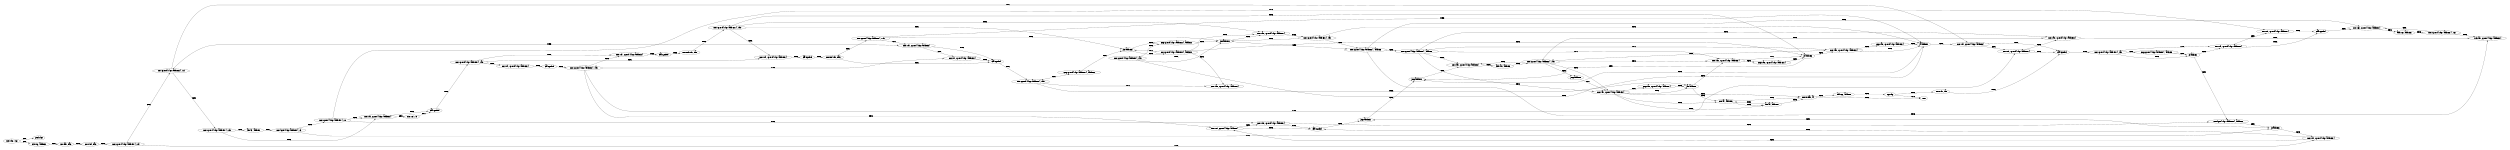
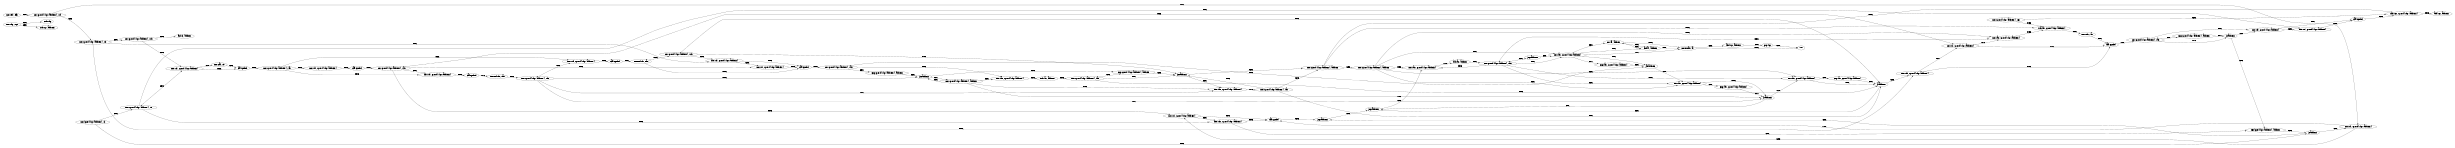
  digraph {
    rankdir=LR
    n1 [label="push rbp"]
    n2 [label="mov rbp , rsp"]
    n3 [label="sub rsp , address"]
-   n4 [label="xor eax , eax"]
    n5 [label="mov r9d , eax"]
    n6 [label="mov qword [ rbp - address ] , rdi"]
    n7 [label="mov qword [ rbp - address ] , rsi"]
    n8 [label="mov rdi , qword [ rbp - address ]"]
    n9 [label="mov qword [ rbp - address ] , rdx"]
    n10 [label="mov rdi , qword [ rbp - address ]"]
    n11 [label="mov rdi , qword [ rbp - address ]"]
    n12 [label="mov rsi , qword [ rbp - address ]"]
    n13 [label="call symbol"]
    n14 [label="and cl , address"]
    n15 [label="mov rdi , qword [ rbp - address ]"]
    n16 [label="mov rsi , qword [ rbp - address ]"]
    n17 [label="call symbol"]
    n18 [label="mov rsi , qword [ rbp - address ]"]
    n19 [label="call symbol"]
    n20 [label="mov byte [ rbp - address ] , cl"]
-   n21 [label="mov rsi , r9"]
+   n21 [label="mov call , r9"]
    n22 [label="call symbol"]
    n23 [label="mov qword [ rbp - address ] , r8"]
    n24 [label="je address"]
    n25 [label="mov rsi , qword [ rbp - address ]"]
    n26 [label="mov rdx , qword [ rbp - address ]"]
    n27 [label="jmp address"]
    n28 [label="call symbol"]
    n29 [label="test byte [ rbp - address ] , address"]
    n30 [label="mov qword [ rbp - address ] , rax"]
    n31 [label="mov rdi , qword [ rbp - address ]"]
    n32 [label="mov rdi , qword [ rbp - address ]"]
    n33 [label="mov rdi , qword [ rbp - address ]"]
    n34 [label="call symbol"]
    n35 [label="call symbol"]
    n36 [label="call symbol"]
    n37 [label="mov qword [ rbp - address ] , rax"]
    n38 [label="mov rax , qword [ rbp - address ]"]
    n39 [label="movsxd rdx , eax"]
    n40 [label="mov qword [ rbp - address ] , rdx"]
    n41 [label="jne address"]
    n42 [label="mov rax , qword [ rbp - address ]"]
    n43 [label="jb address"]
    n44 [label="cmp qword [ rbp - address ] , address"]
    n45 [label="mov qword [ rbp - address ] , address"]
    n46 [label="mov qword [ rbp - address ] , rax"]
    n47 [label="mov rax , qword [ rbp - address ]"]
    n48 [label="jmp address"]
    n49 [label="movsxd rdx , eax"]
    n50 [label="mov qword [ rbp - address ] , rdx"]
    n51 [label="jne address"]
    n52 [label="ja address"]
    n53 [label="mov qword [ rbp - address ] , rax"]
    n54 [label="mov qword [ rbp - address ] , address"]
    n55 [label="cmp qword [ rbp - address ] , address"]
    n56 [label="mov rax , qword [ rbp - address ]"]
    n57 [label="jae address"]
+   n58 [label="sub rax , address"]
    n59 [label="mov rax , qword [ rbp - address ]"]
    n60 [label="mov al , address"]
    n61 [label="mov qword [ rbp - address ] , address"]
    n62 [label="sub rax , qword [ rbp - address ]"]
    n63 [label="mov rcx , qword [ rbp - address ]"]
    n64 [label="mov rax , qword [ rbp - address ]"]
    n65 [label="mov rax , qword [ rbp - address ]"]
    n66 [label="mov rdx , rax"]
    n67 [label="add rcx , address"]
    n68 [label="mov qword [ rbp - address ] , rax"]
    n69 [label="and al , address"]
    n70 [label="movzx eax , al"]
    n71 [label="cmp rax , qword [ rbp - address ]"]
    n72 [label="cmp rax , qword [ rbp - address ]"]
    n73 [label="cmp rax , qword [ rbp - address ]"]
    n74 [label="add rax , address"]
    n75 [label="add rsp , address"]
    n76 [label=retn]
    n77 [label="pop rbp"]
    n78 [label="mov qword [ rbp - address ] , rax"]
    n79 [label="mov qword [ rbp - address ] , rax"]
    n80 [label="jmp address"]
    n81 [label="cmp qword [ rbp - address ] , address"]
    n82 [label="je address"]
    n83 [label="mov rdi , qword [ rbp - address ]"]
    n84 [label="mov qword [ rbp - address ] , rcx"]
    n2 -> n1 [label=CFG]
    n2 -> n3 [label=CFG]
-   n3 -> n4 [label=CFG]
-   n4 -> n5 [label=CFG]
    n5 -> n6 [label=CFG]
    n6 -> n7 [label=CFG]
    n6 -> n8 [label=DFG]
    n7 -> n9 [label=CFG]
    n7 -> n10 [label=DFG]
    n7 -> n11 [label=DFG]
    n8 -> n12 [label=CFG]
    n8 -> n13 [label=DFG]
    n9 -> n14 [label=CFG]
    n9 -> n15 [label=DFG]
    n10 -> n16 [label=CFG]
    n10 -> n17 [label=DFG]
    n11 -> n18 [label=CFG]
    n11 -> n19 [label=DFG]
    n12 -> n13 [label=DFG]
    n12 -> n26 [label=CFG]
    n13 -> n27 [label=CFG]
-   n14 -> n20 [label=DFG]
    n15 -> n21 [label=CFG]
    n15 -> n22 [label=DFG]
    n16 -> n17 [label=DFG]
    n17 -> n53 [label=DFG]
    n18 -> n19 [label=DFG]
    n18 -> n38 [label=CFG]
    n19 -> n79 [label=DFG]
    n20 -> n23 [label=CFG]
    n20 -> n24 [label=DFG]
    n21 -> n22 [label=CFG]
    n22 -> n30 [label=DFG]
    n23 -> n15 [label=CFG]
    n23 -> n25 [label=DFG]
    n23 -> n26 [label=DFG]
    n24 -> n8 [label=CFG]
    n24 -> n27 [label=CFG]
    n25 -> n28 [label=DFG]
    n26 -> n13 [label=DFG]
    n26 -> n29 [label=CFG]
    n27 -> n48 [label=CFG]
    n28 -> n63 [label=CFG]
    n29 -> n24 [label=CFG]
    n30 -> n31 [label=DFG]
    n30 -> n32 [label=DFG]
    n30 -> n33 [label=DFG]
    n31 -> n34 [label=DFG]
    n32 -> n35 [label=DFG]
    n33 -> n36 [label=DFG]
    n34 -> n37 [label=DFG]
    n35 -> n39 [label=DFG]
    n36 -> n49 [label=DFG]
    n37 -> n12 [label=DFG]
    n37 -> n16 [label=DFG]
    n37 -> n18 [label=DFG]
    n37 -> n32 [label=CFG]
    n38 -> n62 [label=DFG]
    n39 -> n40 [label=DFG]
    n40 -> n33 [label=CFG]
    n40 -> n41 [label=DFG]
    n40 -> n42 [label=DFG]
    n40 -> n43 [label=DFG]
    n41 -> n44 [label=CFG]
    n41 -> n45 [label=CFG]
    n42 -> n46 [label=DFG]
    n43 -> n47 [label=CFG]
    n43 -> n48 [label=CFG]
    n44 -> n51 [label=CFG]
    n45 -> n41 [label=DFG]
    n45 -> n42 [label=DFG]
    n45 -> n43 [label=DFG]
    n45 -> n56 [label=CFG]
    n46 -> n51 [label=DFG]
    n46 -> n52 [label=DFG]
    n46 -> n54 [label=CFG]
    n47 -> n52 [label=DFG]
    n47 -> n73 [label=CFG]
    n48 -> n65 [label=CFG]
    n49 -> n17 [label=DFG]
    n49 -> n50 [label=DFG]
    n50 -> n10 [label=CFG]
    n50 -> n51 [label=DFG]
    n50 -> n52 [label=DFG]
    n51 -> n42 [label=CFG]
    n51 -> n54 [label=CFG]
    n52 -> n11 [label=CFG]
    n52 -> n48 [label=CFG]
    n53 -> n55 [label=CFG]
    n53 -> n56 [label=DFG]
    n53 -> n57 [label=DFG]
    n54 -> n61 [label=CFG]
    n54 -> n62 [label=DFG]
    n54 -> n63 [label=DFG]
    n55 -> n41 [label=CFG]
+   n56 -> n58 [label=DFG]
    n57 -> n59 [label=CFG]
-   n57 -> n60 [label=CFG]
+   n58 -> n68 [label=DFG]
    n59 -> n43 [label=DFG]
    n59 -> n72 [label=CFG]
    n60 -> n69 [label=DFG]
    n60 -> n70 [label=DFG]
    n61 -> n38 [label=DFG]
    n61 -> n47 [label=DFG]
    n61 -> n59 [label=DFG]
    n61 -> n64 [label=DFG]
    n61 -> n65 [label=DFG]
-   n77 -> n66 [label=DFG]
+   n62 -> n66 [label=DFG]
    n63 -> n67 [label=DFG]
    n64 -> n57 [label=DFG]
    n64 -> n60 [label=DFG]
    n64 -> n69 [label=DFG]
    n64 -> n70 [label=DFG]
    n64 -> n71 [label=CFG]
    n65 -> n74 [label=DFG]
    n66 -> n19 [label=DFG]
-   n67 -> n84 [label=DFG]
    n68 -> n44 [label=CFG]
    n68 -> n51 [label=DFG]
    n68 -> n52 [label=DFG]
    n69 -> n60 [label=DFG]
    n69 -> n70 [label=DFG]
    n70 -> n75 [label=CFG]
    n70 -> n76 [label=DFG]
    n71 -> n57 [label=CFG]
    n72 -> n43 [label=CFG]
    n73 -> n52 [label=CFG]
    n74 -> n78 [label=DFG]
    n75 -> n77 [label=CFG]
    n77 -> n76 [label=CFG]
    n78 -> n38 [label=DFG]
    n78 -> n47 [label=DFG]
    n78 -> n59 [label=DFG]
    n78 -> n64 [label=DFG]
    n78 -> n65 [label=DFG]
    n78 -> n80 [label=CFG]
    n79 -> n81 [label=CFG]
    n79 -> n82 [label=DFG]
    n79 -> n83 [label=DFG]
    n80 -> n64 [label=CFG]
    n81 -> n82 [label=CFG]
    n82 -> n29 [label=CFG]
    n82 -> n83 [label=CFG]
    n83 -> n25 [label=CFG]
    n83 -> n28 [label=DFG]
    n84 -> n62 [label=DFG]
    n84 -> n63 [label=CFG]
  }
